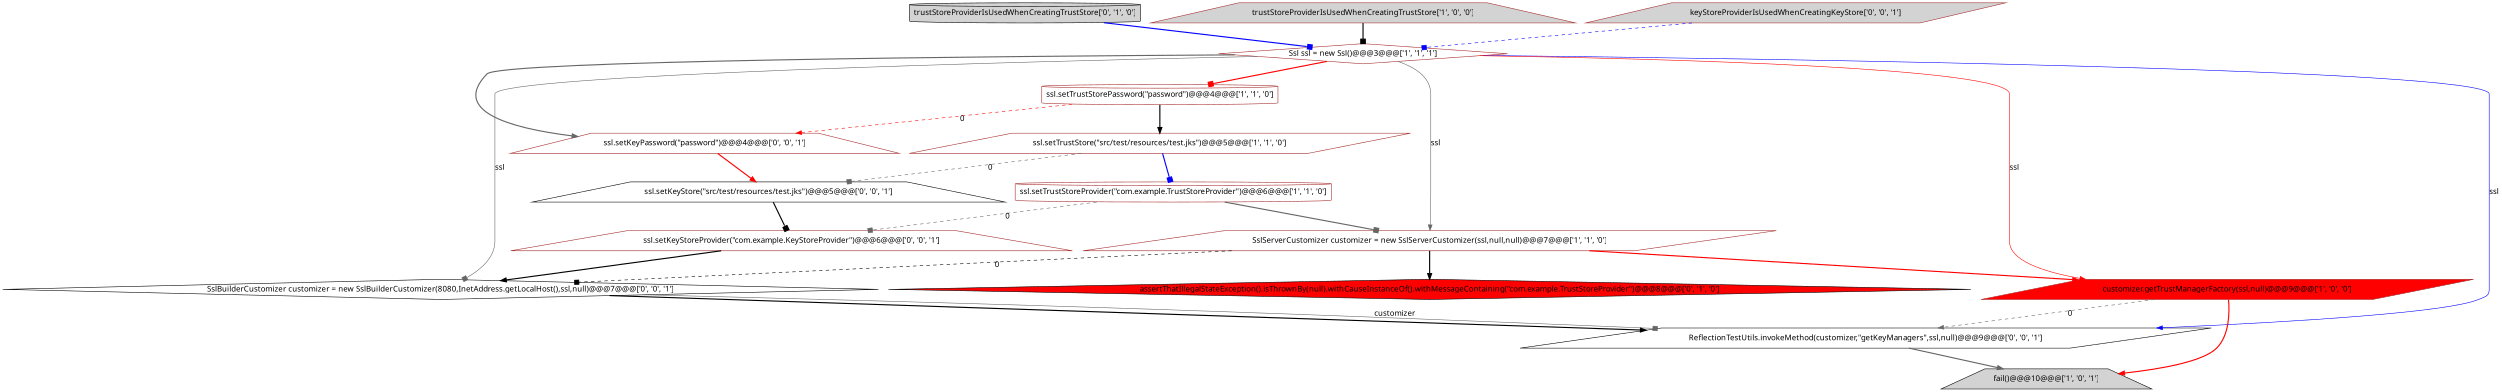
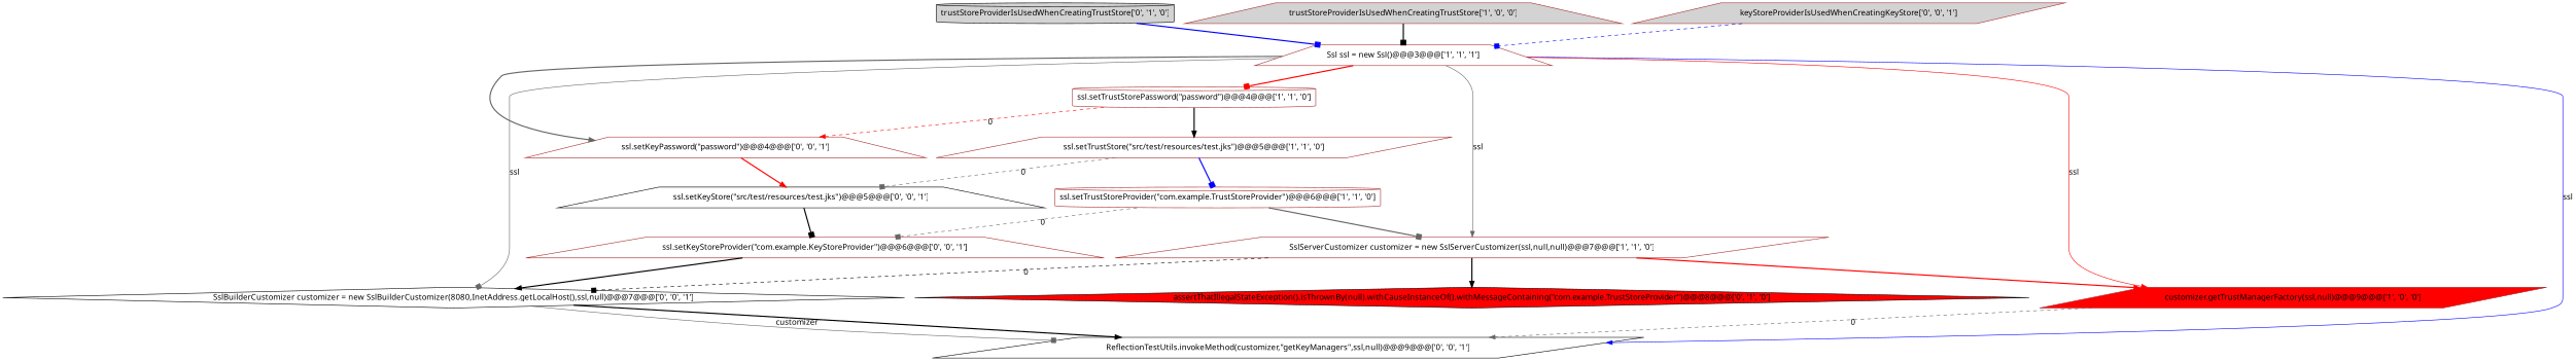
  digraph {
    fontname="Noto Sans"
    node [color=brown fillcolor=white fontname="Noto Sans" shape=trapezium style=filled]
    edge [arrowhead=normal color=gray40 fontname="Noto Sans" style=bold]
-   n1 [color=black fillcolor=lightgray label="fail()@@@10@@@['1', '0', '1']"]
    n2 [label="ssl.setTrustStorePassword(\"password\")@@@4@@@['1', '1', '0']" shape=cylinder]
    n3 [label="ssl.setTrustStore(\"src/test/resources/test.jks\")@@@5@@@['1', '1', '0']" shape=parallelogram]
    n4 [label="ssl.setKeyPassword(\"password\")@@@4@@@['0', '0', '1']"]
    n5 [label="ssl.setTrustStoreProvider(\"com.example.TrustStoreProvider\")@@@6@@@['1', '1', '0']" shape=cylinder]
    n6 [color=black label="ssl.setKeyStore(\"src/test/resources/test.jks\")@@@5@@@['0', '0', '1']"]
    n7 [color=black fillcolor=red label="assertThatIllegalStateException().isThrownBy(null).withCauseInstanceOf().withMessageContaining(\"com.example.TrustStoreProvider\")@@@8@@@['0', '1', '0']" shape=diamond]
-   n8 [label="Ssl ssl = new Ssl()@@@3@@@['1', '1', '1']" shape=diamond]
+   n8 [label="Ssl ssl = new Ssl()@@@3@@@['1', '1', '1']"]
    n9 [color=black label="ReflectionTestUtils.invokeMethod(customizer,\"getKeyManagers\",ssl,null)@@@9@@@['0', '0', '1']" shape=parallelogram]
    n10 [color=black label="SslBuilderCustomizer customizer = new SslBuilderCustomizer(8080,InetAddress.getLocalHost(),ssl,null)@@@7@@@['0', '0', '1']" shape=diamond]
    n11 [label="SslServerCustomizer customizer = new SslServerCustomizer(ssl,null,null)@@@7@@@['1', '1', '0']" shape=parallelogram]
    n12 [fillcolor=red label="customizer.getTrustManagerFactory(ssl,null)@@@9@@@['1', '0', '0']" shape=parallelogram]
    n13 [label="ssl.setKeyStoreProvider(\"com.example.KeyStoreProvider\")@@@6@@@['0', '0', '1']"]
    n14 [color=black fillcolor=lightgray label="trustStoreProviderIsUsedWhenCreatingTrustStore['0', '1', '0']" shape=cylinder]
    n15 [fillcolor=lightgray label="trustStoreProviderIsUsedWhenCreatingTrustStore['1', '0', '0']"]
    n16 [fillcolor=lightgray label="keyStoreProviderIsUsedWhenCreatingKeyStore['0', '0', '1']" shape=parallelogram]
    n2 -> n3 [color=black]
    n2 -> n4 [color=red label=0 style=dashed]
    n3 -> n5 [arrowhead=box color=blue]
    n3 -> n6 [arrowhead=box label=0 style=dashed]
    n4 -> n6 [color=red]
    n5 -> n11 [arrowhead=box]
    n5 -> n13 [arrowhead=box label=0 style=dashed]
    n6 -> n13 [arrowhead=box color=black]
    n8 -> n2 [arrowhead=box color=red]
    n8 -> n4
    n8 -> n9 [color=blue label=ssl style=solid]
    n8 -> n10 [arrowhead=box label=ssl style=solid]
    n8 -> n11 [label=ssl style=solid]
    n8 -> n12 [color=red label=ssl style=solid]
-   n9 -> n1
    n10 -> n9 [color=black]
    n10 -> n9 [arrowhead=box label=customizer style=solid]
    n11 -> n7 [color=black]
    n11 -> n10 [arrowhead=box color=black label=0 style=dashed]
    n11 -> n12 [color=red]
-   n12 -> n1 [color=red]
    n12 -> n9 [label=0 style=dashed]
    n13 -> n10 [color=black]
    n14 -> n8 [arrowhead=box color=blue]
    n15 -> n8 [arrowhead=box color=black]
    n16 -> n8 [arrowhead=box color=blue style=dashed]
  }
